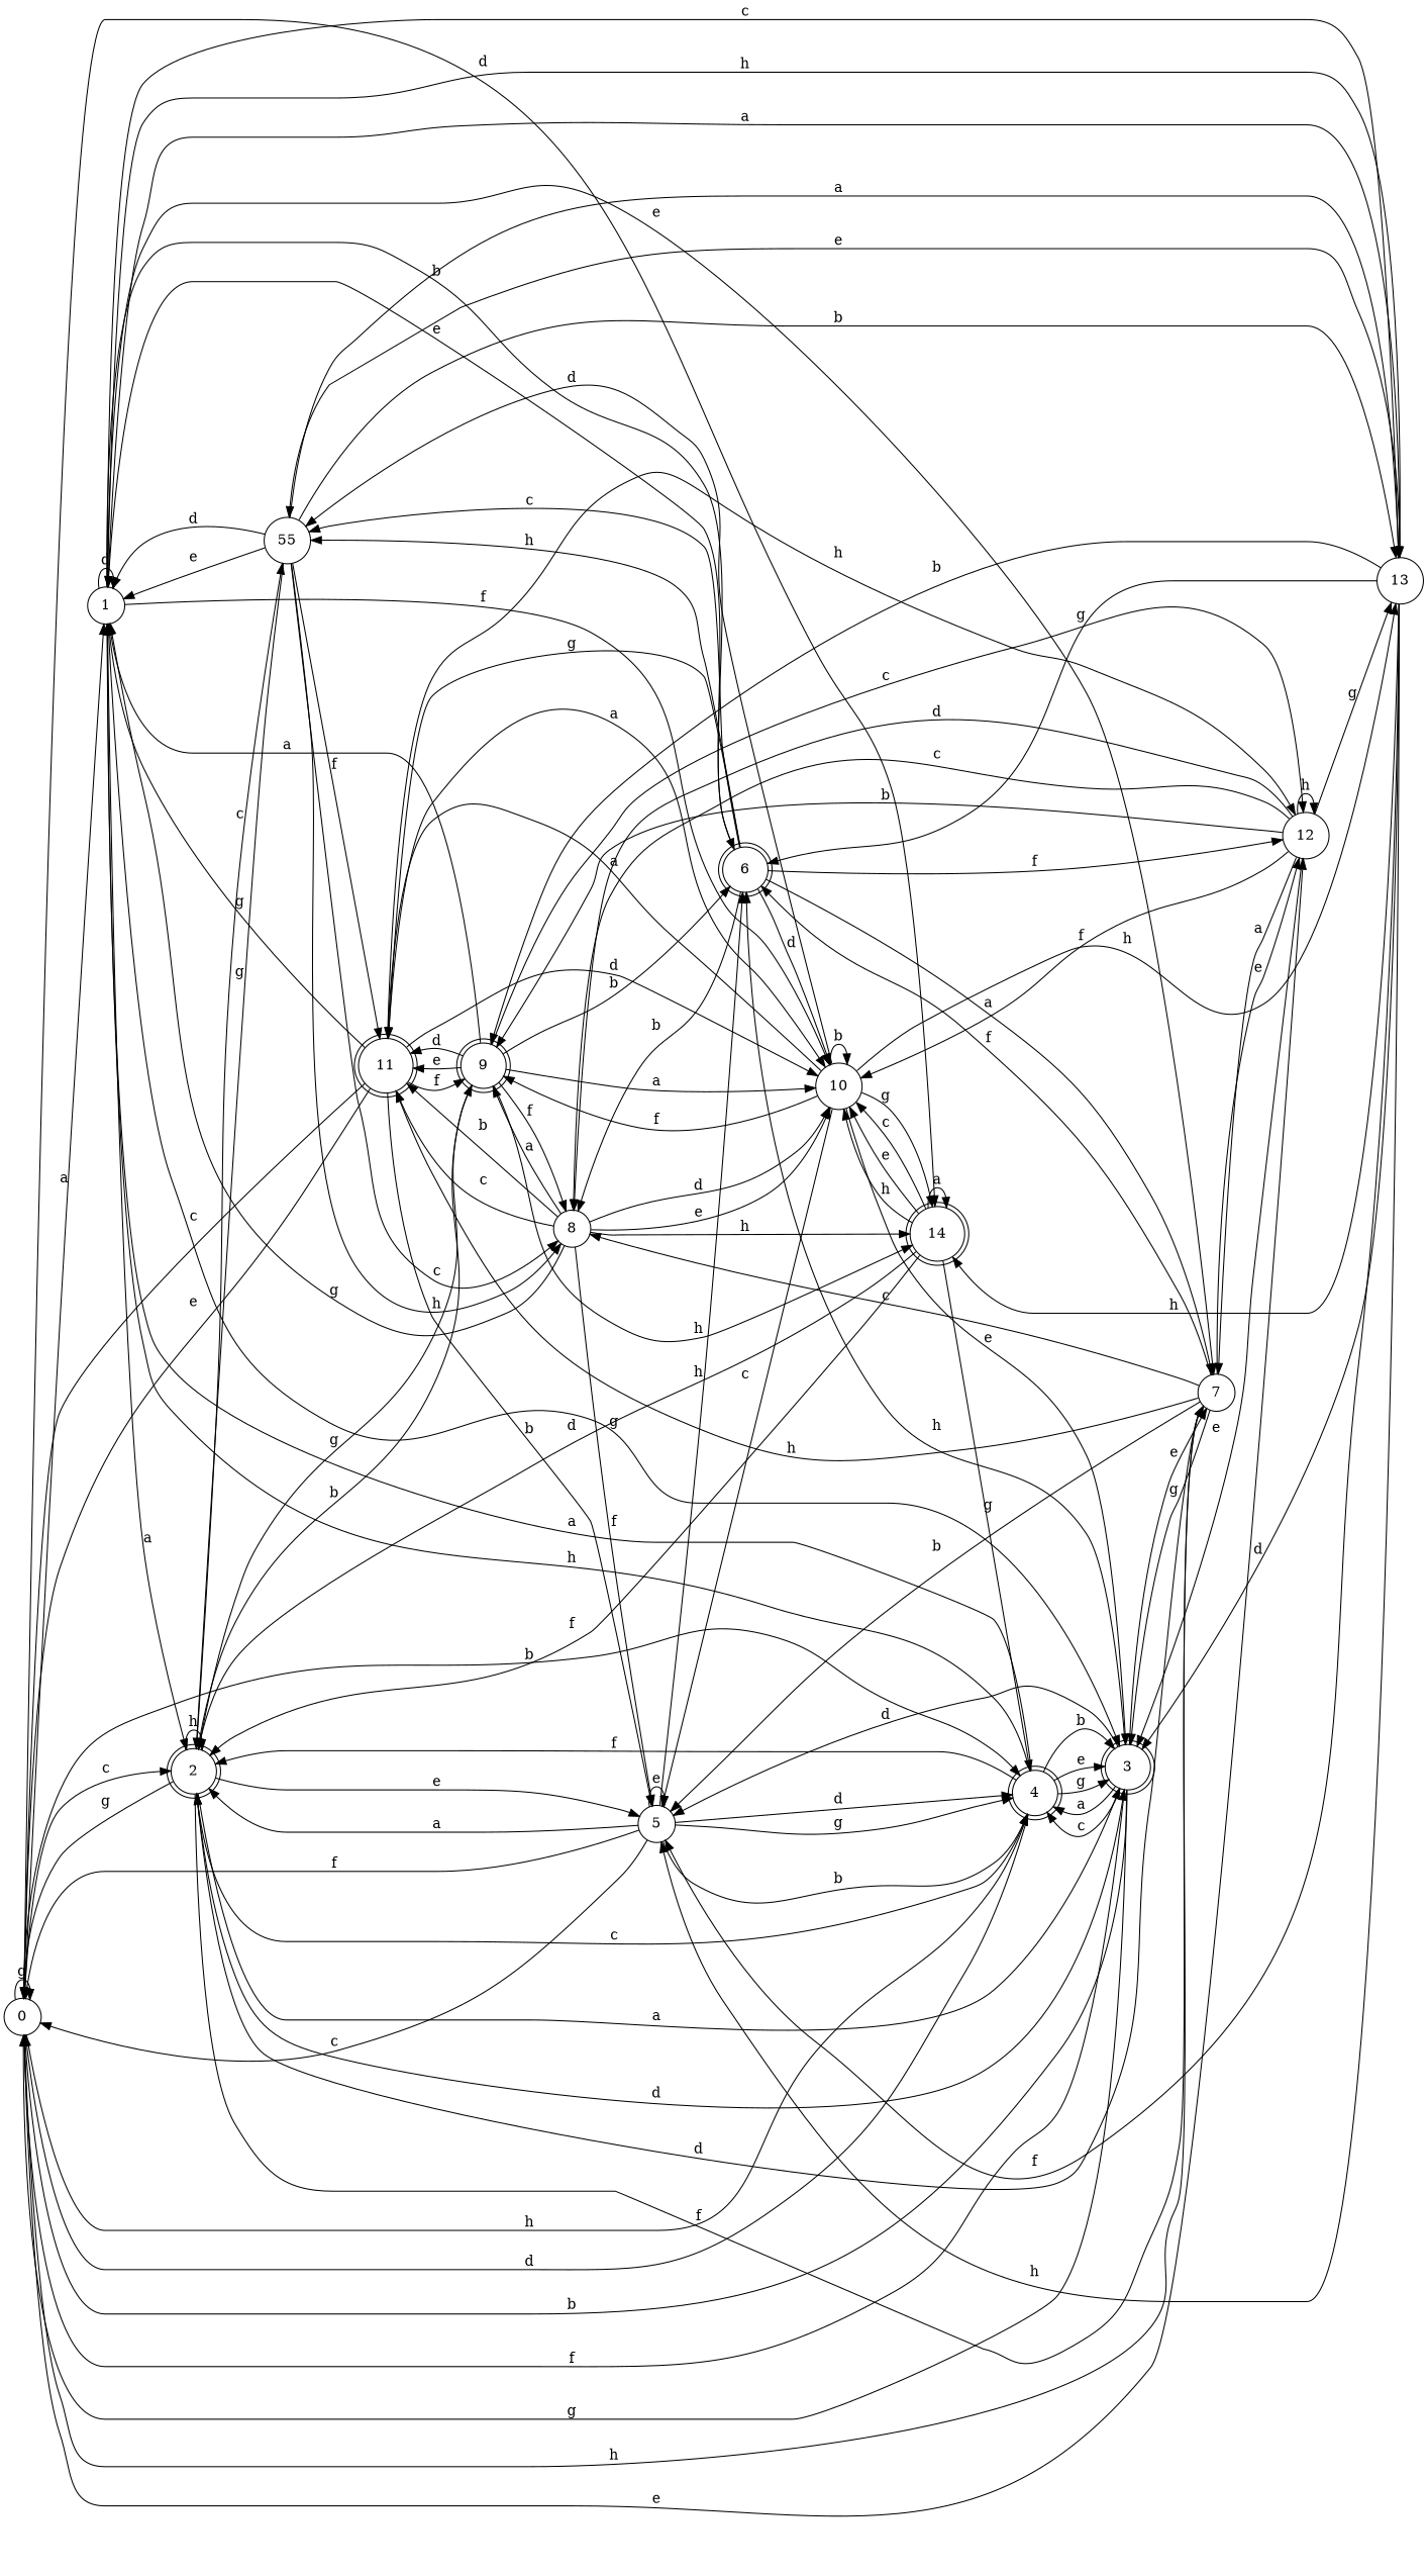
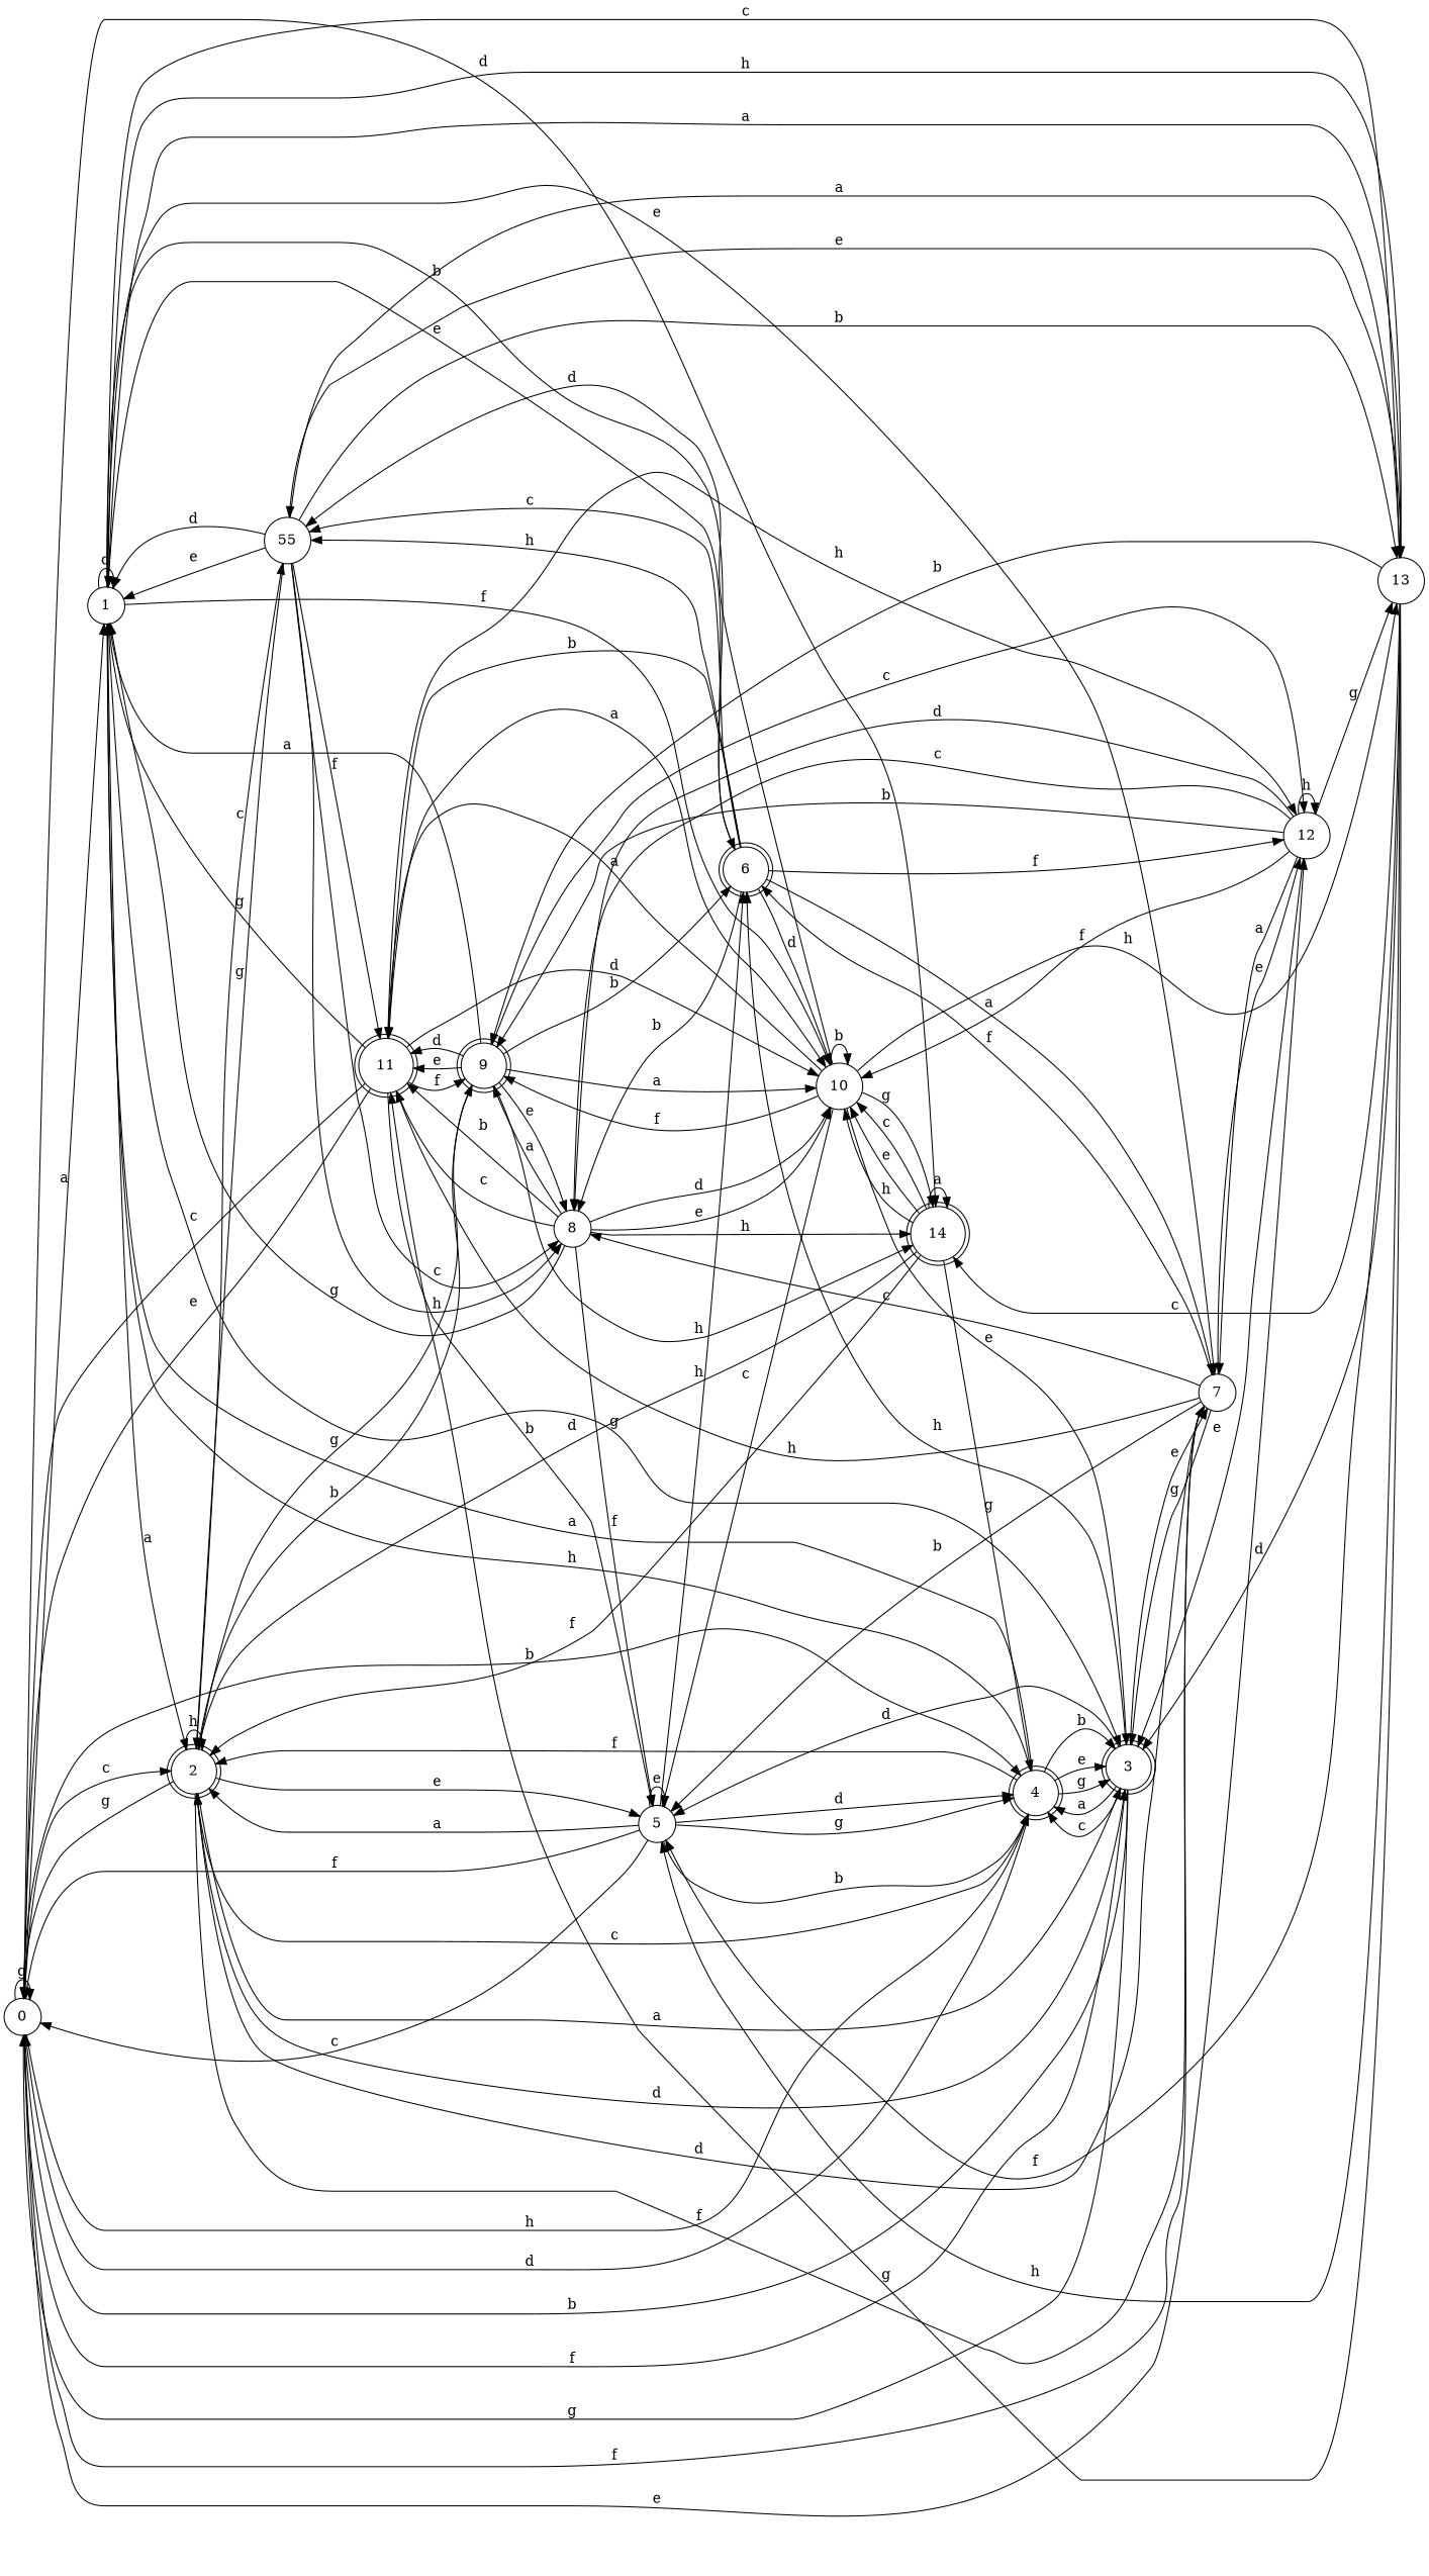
  digraph {
    rankdir=LR
    node [color=black fillcolor=white shape=circle style=filled]
    n1 [label=0]
    n2 [label=1]
    n3 [label=2 shape=doublecircle style="rounded,filled"]
    n4 [label=4 shape=doublecircle style="rounded,filled"]
    n5 [label=7]
    n6 [label=12]
    n7 [label=14 shape=doublecircle style="rounded,filled"]
    n8 [label=3 shape=doublecircle style="rounded,filled"]
    n9 [label=6 shape=doublecircle style="rounded,filled"]
    n10 [label=10]
    n11 [label=13]
    n12 [label=5]
    n13 [label=9 shape=doublecircle style="rounded,filled"]
    n14 [label=55]
    n15 [label=8]
    n16 [label=11 shape=doublecircle style="rounded,filled"]
    n1 -> n1 [label=g]
    n1 -> n2 [label=a]
    n1 -> n3 [label=c]
    n1 -> n4 [label=b]
    n1 -> n4 [label=h]
-   n1 -> n5 [label=h]
+   n1 -> n5 [label=f]
    n1 -> n6 [label=e]
    n1 -> n7 [label=d]
    n2 -> n2 [label=d]
    n2 -> n3 [label=a]
    n2 -> n5 [label=e]
    n2 -> n8 [label=g]
    n2 -> n9 [label=b]
    n2 -> n10 [label=f]
    n2 -> n11 [label=c]
    n2 -> n11 [label=h]
    n3 -> n1 [label=g]
    n3 -> n3 [label=h]
    n3 -> n5 [label=f]
    n3 -> n8 [label=a]
    n3 -> n8 [label=d]
    n3 -> n12 [label=e]
    n3 -> n13 [label=b]
    n3 -> n14 [label=c]
    n4 -> n1 [label=d]
    n4 -> n2 [label=a]
    n4 -> n2 [label=h]
    n4 -> n3 [label=c]
    n4 -> n3 [label=f]
    n4 -> n8 [label=b]
    n4 -> n8 [label=e]
    n4 -> n8 [label=g]
    n5 -> n3 [label=d]
    n5 -> n6 [label=e]
    n5 -> n8 [label=g]
    n5 -> n9 [label=f]
    n5 -> n12 [label=b]
    n5 -> n15 [label=c]
    n5 -> n16 [label=h]
    n6 -> n5 [label=a]
    n6 -> n6 [label=h]
    n6 -> n8 [label=e]
    n6 -> n10 [label=f]
    n6 -> n11 [label=g]
    n6 -> n13 [label=b]
    n6 -> n15 [label=c]
    n6 -> n15 [label=d]
    n7 -> n3 [label=d]
    n7 -> n3 [label=f]
    n7 -> n4 [label=g]
    n7 -> n7 [label=a]
    n7 -> n10 [label=c]
    n7 -> n10 [label=e]
    n7 -> n10 [label=h]
    n8 -> n1 [label=b]
    n8 -> n1 [label=f]
    n8 -> n1 [label=g]
    n8 -> n4 [label=a]
    n8 -> n4 [label=c]
    n8 -> n5 [label=e]
    n8 -> n9 [label=h]
    n8 -> n12 [label=d]
    n9 -> n2 [label=e]
    n9 -> n5 [label=a]
    n9 -> n6 [label=f]
    n9 -> n10 [label=d]
    n9 -> n14 [label=c]
    n9 -> n14 [label=h]
    n9 -> n15 [label=b]
-   n9 -> n16 [label=g]
+   n9 -> n16 [label=b]
    n10 -> n7 [label=g]
    n10 -> n8 [label=e]
    n10 -> n10 [label=b]
    n10 -> n11 [label=h]
    n10 -> n12 [label=c]
    n10 -> n13 [label=f]
    n10 -> n14 [label=d]
    n10 -> n16 [label=a]
    n11 -> n2 [label=a]
-   n11 -> n7 [label=h]
+   n11 -> n7 [label=c]
    n11 -> n8 [label=d]
-   n11 -> n9 [label=g]
+   n11 -> n16 [label=g]
    n11 -> n12 [label=f]
    n11 -> n12 [label=h]
    n11 -> n13 [label=b]
    n11 -> n14 [label=e]
    n12 -> n1 [label=c]
    n12 -> n1 [label=f]
    n12 -> n3 [label=a]
    n12 -> n4 [label=b]
    n12 -> n4 [label=d]
    n12 -> n4 [label=g]
    n12 -> n9 [label=h]
    n12 -> n12 [label=e]
    n13 -> n2 [label=a]
    n13 -> n3 [label=g]
    n13 -> n6 [label=c]
    n13 -> n7 [label=h]
    n13 -> n9 [label=b]
    n13 -> n10 [label=a]
-   n13 -> n15 [label=f]
+   n13 -> n15 [label=e]
    n13 -> n16 [label=d]
    n13 -> n16 [label=e]
    n14 -> n2 [label=d]
    n14 -> n2 [label=e]
    n14 -> n3 [label=g]
    n14 -> n11 [label=a]
    n14 -> n11 [label=b]
    n14 -> n15 [label=c]
    n14 -> n15 [label=h]
    n14 -> n16 [label=f]
    n15 -> n2 [label=g]
    n15 -> n7 [label=h]
    n15 -> n10 [label=d]
    n15 -> n10 [label=e]
    n15 -> n12 [label=f]
    n15 -> n13 [label=a]
    n15 -> n16 [label=b]
    n15 -> n16 [label=c]
    n16 -> n1 [label=c]
    n16 -> n1 [label=e]
    n16 -> n2 [label=g]
    n16 -> n6 [label=h]
    n16 -> n10 [label=a]
    n16 -> n10 [label=d]
    n16 -> n12 [label=b]
    n16 -> n13 [label=f]
  }
